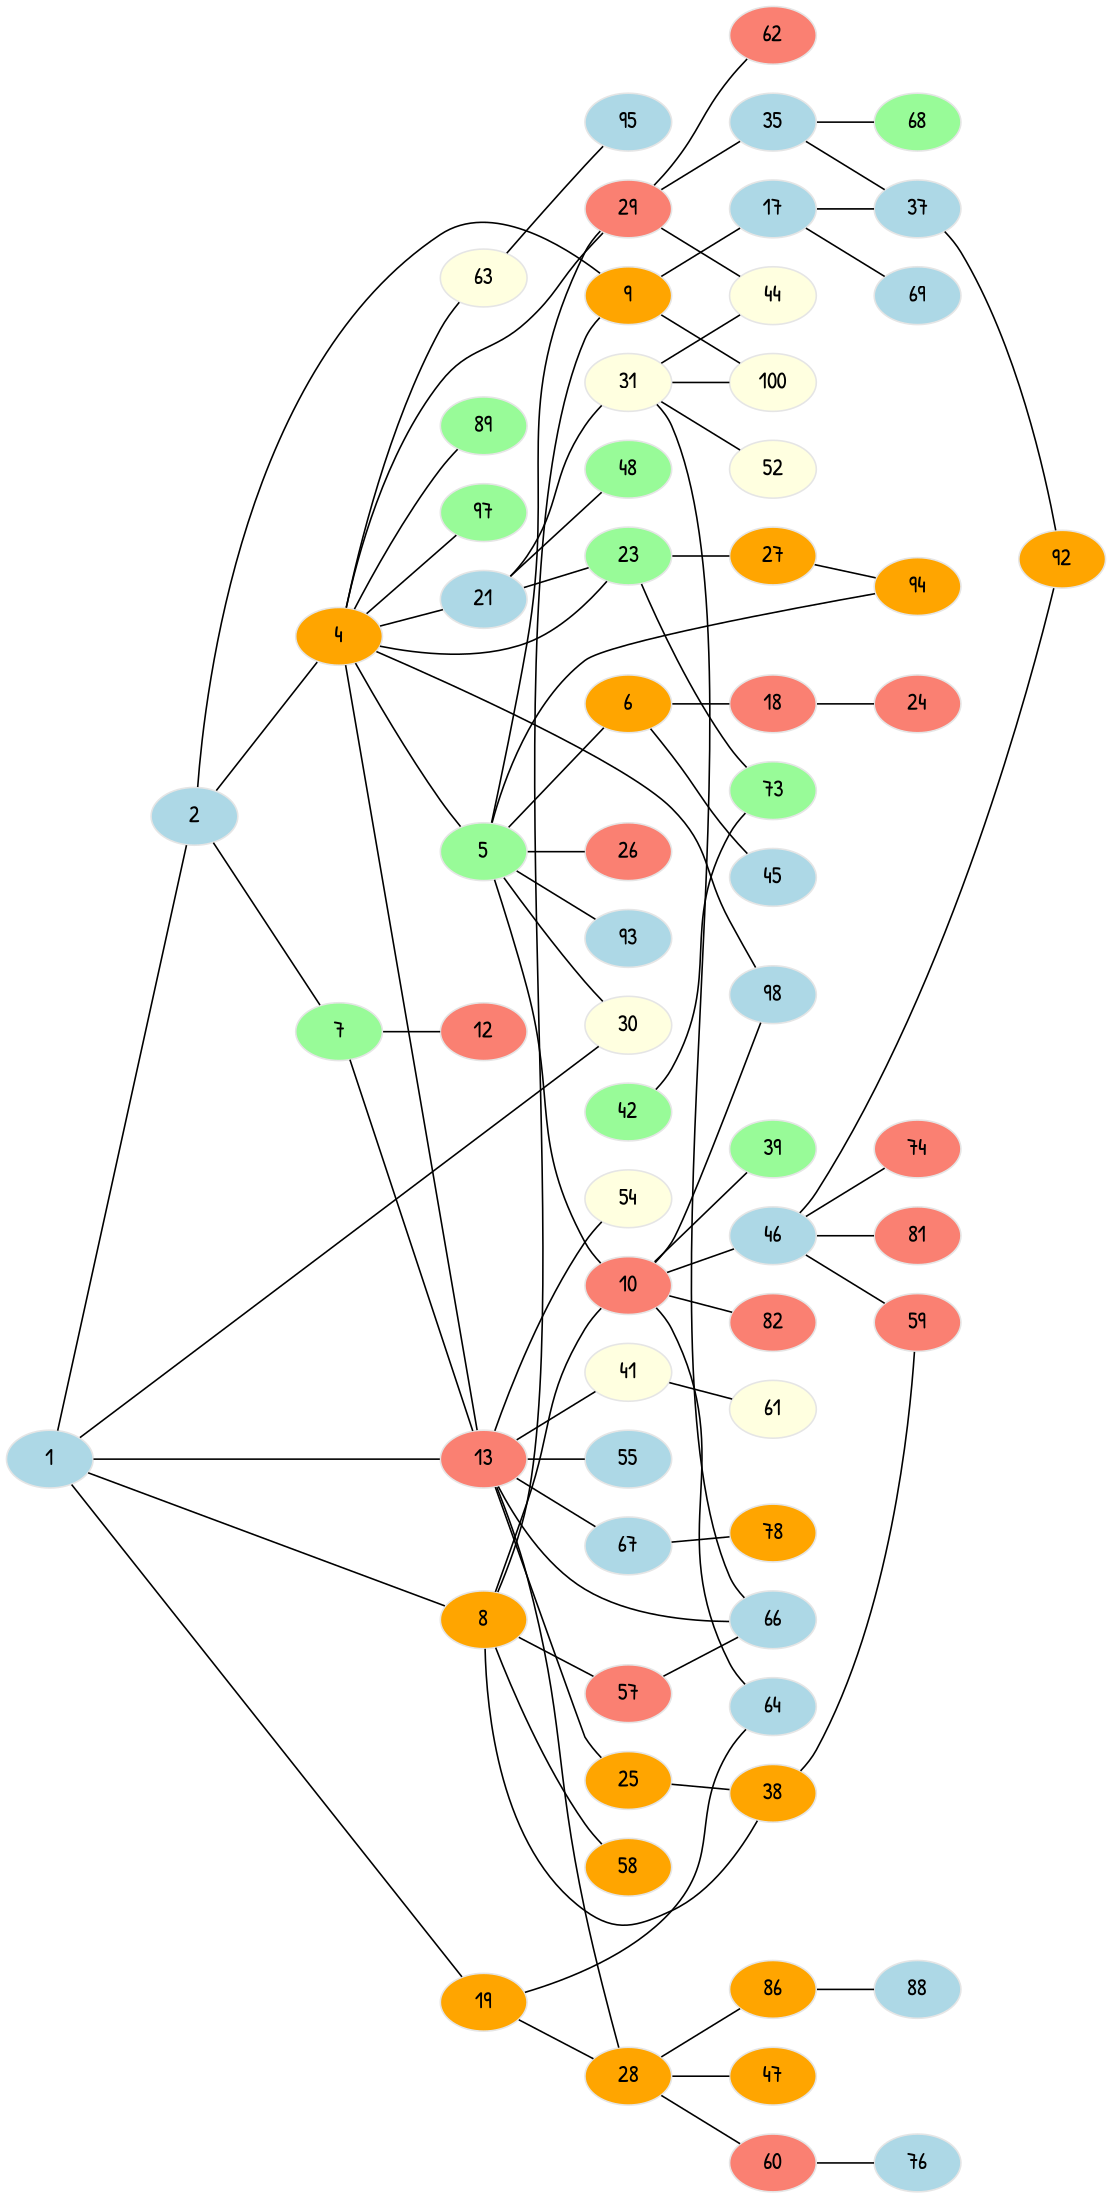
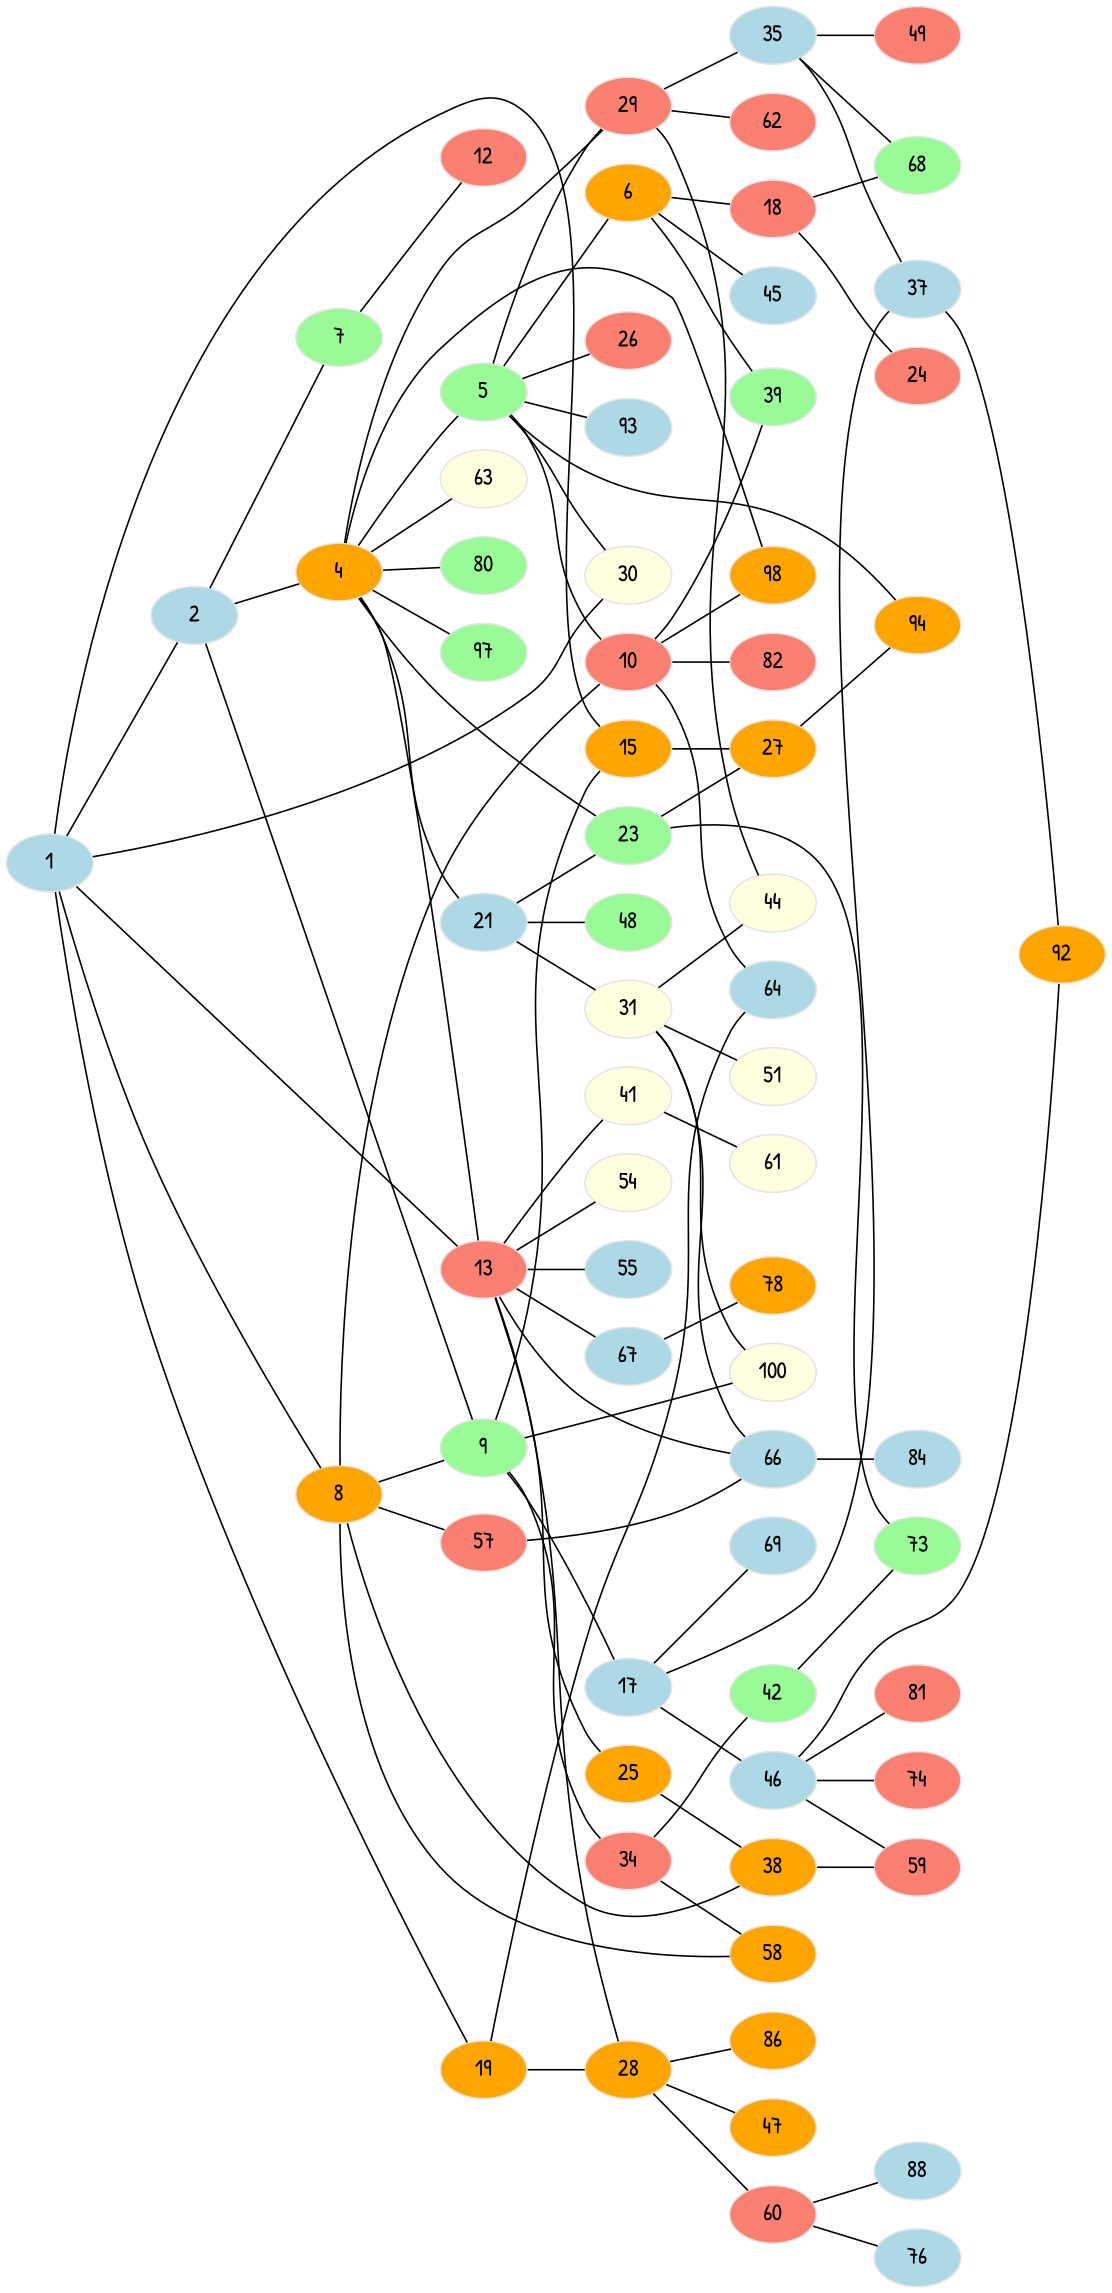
  graph {
    fontname="Patrick Hand"
    rankdir=LR
    node [color=gray90 fillcolor=lightblue fontname="Patrick Hand" style=filled]
    edge [fontname="Patrick Hand"]
    1 [super="+3"]
    2
    8 [fillcolor=orange super="+85"]
    13 [fillcolor=salmon super="+43"]
+   15 [fillcolor=orange]
    19 [fillcolor=orange]
    30 [fillcolor=lightyellow super="+36"]
    4 [fillcolor=orange super="+16"]
    7 [fillcolor=palegreen super="+14"]
-   9 [fillcolor=orange super="+22"]
+   9 [fillcolor=palegreen super="+22"]
    10 [fillcolor=salmon super="+56"]
    38 [fillcolor=orange super="+91"]
    57 [fillcolor=salmon]
    58 [fillcolor=orange super="+83"]
    25 [fillcolor=orange super="+65"]
    28 [fillcolor=orange super="+52"]
    41 [fillcolor=lightyellow]
    54 [fillcolor=lightyellow]
    55
    66 [super="+75"]
    67
    27 [fillcolor=orange super="+40"]
    64 [super="+96"]
    5 [fillcolor=palegreen super="+20"]
    21
    23 [fillcolor=palegreen super="+53"]
    29 [fillcolor=salmon super="+50"]
    63 [fillcolor=lightyellow]
-   89 [fillcolor=palegreen]
+   89 [fillcolor=palegreen label=80]
    97 [fillcolor=palegreen]
-   98
+   98 [fillcolor=orange]
    12 [fillcolor=salmon]
    17 [super="+90"]
+   34 [fillcolor=salmon super="+79"]
    100 [fillcolor=lightyellow]
    6 [fillcolor=orange super="+11"]
    26 [fillcolor=salmon]
    93
    94 [fillcolor=orange]
    31 [fillcolor=lightyellow super="+32"]
    48 [fillcolor=palegreen]
    73 [fillcolor=palegreen super="+78"]
    35 [super="+77"]
    44 [fillcolor=lightyellow]
    62 [fillcolor=salmon]
-   95
    18 [fillcolor=salmon super="+33"]
    39 [fillcolor=palegreen super="+80"]
    45
    46 [super="+72"]
    82 [fillcolor=salmon]
    24 [fillcolor=salmon]
    68 [fillcolor=palegreen]
    59 [fillcolor=salmon]
    37 [super="+99"]
    69
    42 [fillcolor=palegreen super="+70"]
    92 [fillcolor=orange]
    74 [fillcolor=salmon]
    81 [fillcolor=salmon]
    47 [fillcolor=orange]
    60 [fillcolor=salmon]
    86 [fillcolor=orange]
    61 [fillcolor=lightyellow]
+   84
    n66 [fillcolor=orange label=78]
-   51 [fillcolor=lightyellow super="+87" label=52]
+   51 [fillcolor=lightyellow super="+87"]
    76
    88
+   49 [fillcolor=salmon]
    1 -- 2
    1 -- 8
    1 -- 13
+   1 -- 15
    1 -- 19
    1 -- 30
    2 -- 4
    2 -- 7
    2 -- 9
    8 -- 9
    8 -- 10
    8 -- 38
    8 -- 57
    8 -- 58
    13 -- 25
    13 -- 28
    13 -- 41
    13 -- 54
    13 -- 55
    13 -- 66
    13 -- 67
+   15 -- 27
    19 -- 28
    19 -- 64
    4 -- 13
    4 -- 5
    4 -- 21
    4 -- 23
    4 -- 29
    4 -- 63
    4 -- 89
    4 -- 97
    4 -- 98
-   7 -- 13
    7 -- 12
+   9 -- 15
    9 -- 17
+   9 -- 34
    9 -- 100
    10 -- 64
    10 -- 98
    10 -- 39
-   10 -- 46
+   17 -- 46
    10 -- 82
    38 -- 59
    57 -- 66
    25 -- 38
    28 -- 47
    28 -- 60
    28 -- 86
    41 -- 61
+   66 -- 84
    67 -- n66
    27 -- 94
    5 -- 30
    5 -- 10
    5 -- 29
    5 -- 6
    5 -- 26
    5 -- 93
    5 -- 94
    21 -- 23
    21 -- 31
    21 -- 48
    23 -- 27
    23 -- 73
    29 -- 35
    29 -- 44
    29 -- 62
-   63 -- 95
    17 -- 37
    17 -- 69
+   34 -- 58
+   34 -- 42
    6 -- 18
+   6 -- 39
    6 -- 45
    31 -- 66
    31 -- 100
    31 -- 44
    31 -- 51
    35 -- 68
    35 -- 37
+   35 -- 49
    18 -- 24
+   18 -- 68
    46 -- 59 [weight=2]
    46 -- 92
    46 -- 74
    46 -- 81
    37 -- 92
    42 -- 73
    60 -- 76
-   86 -- 88
+   60 -- 88
  }
